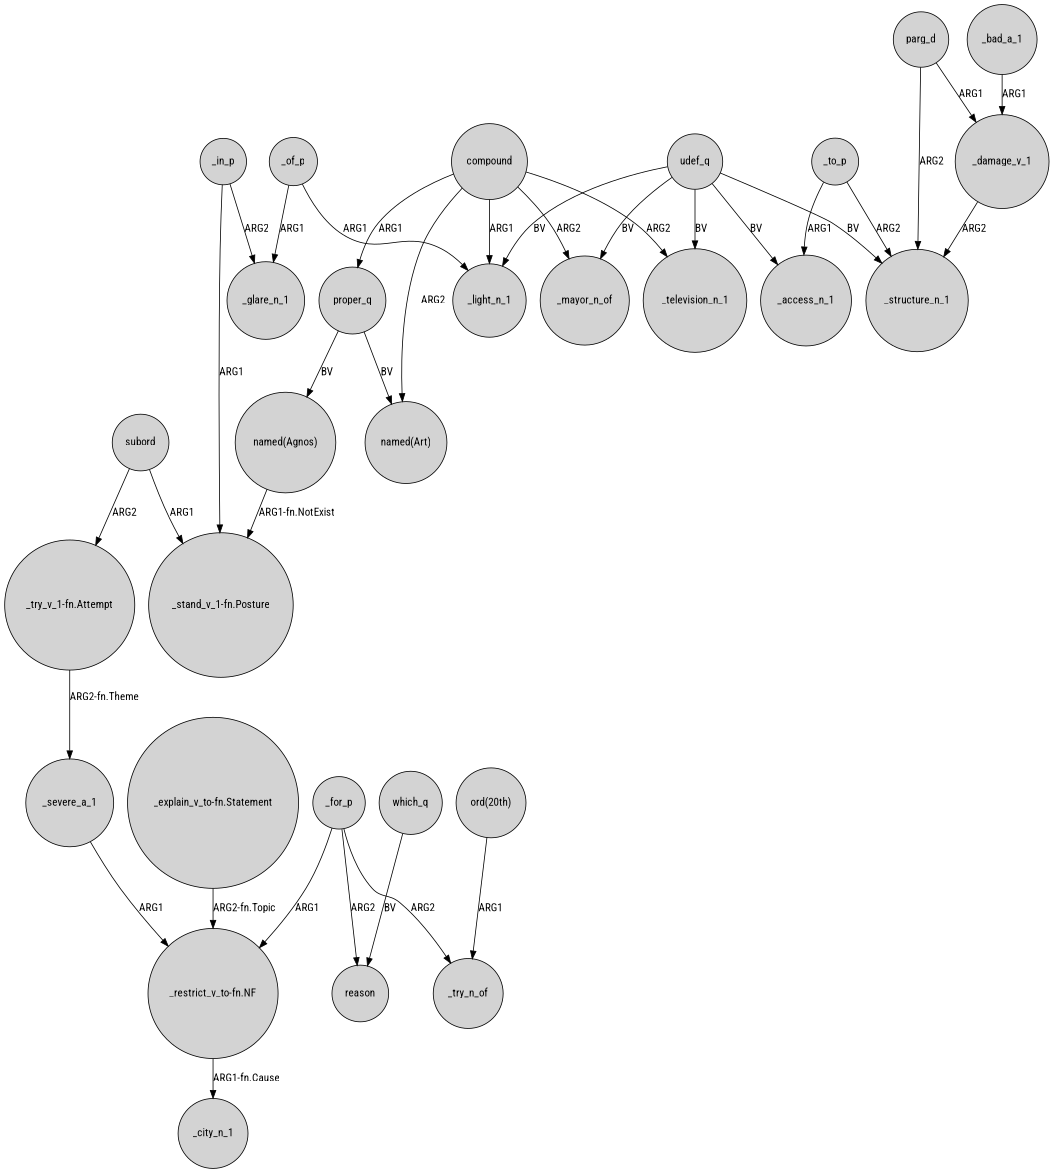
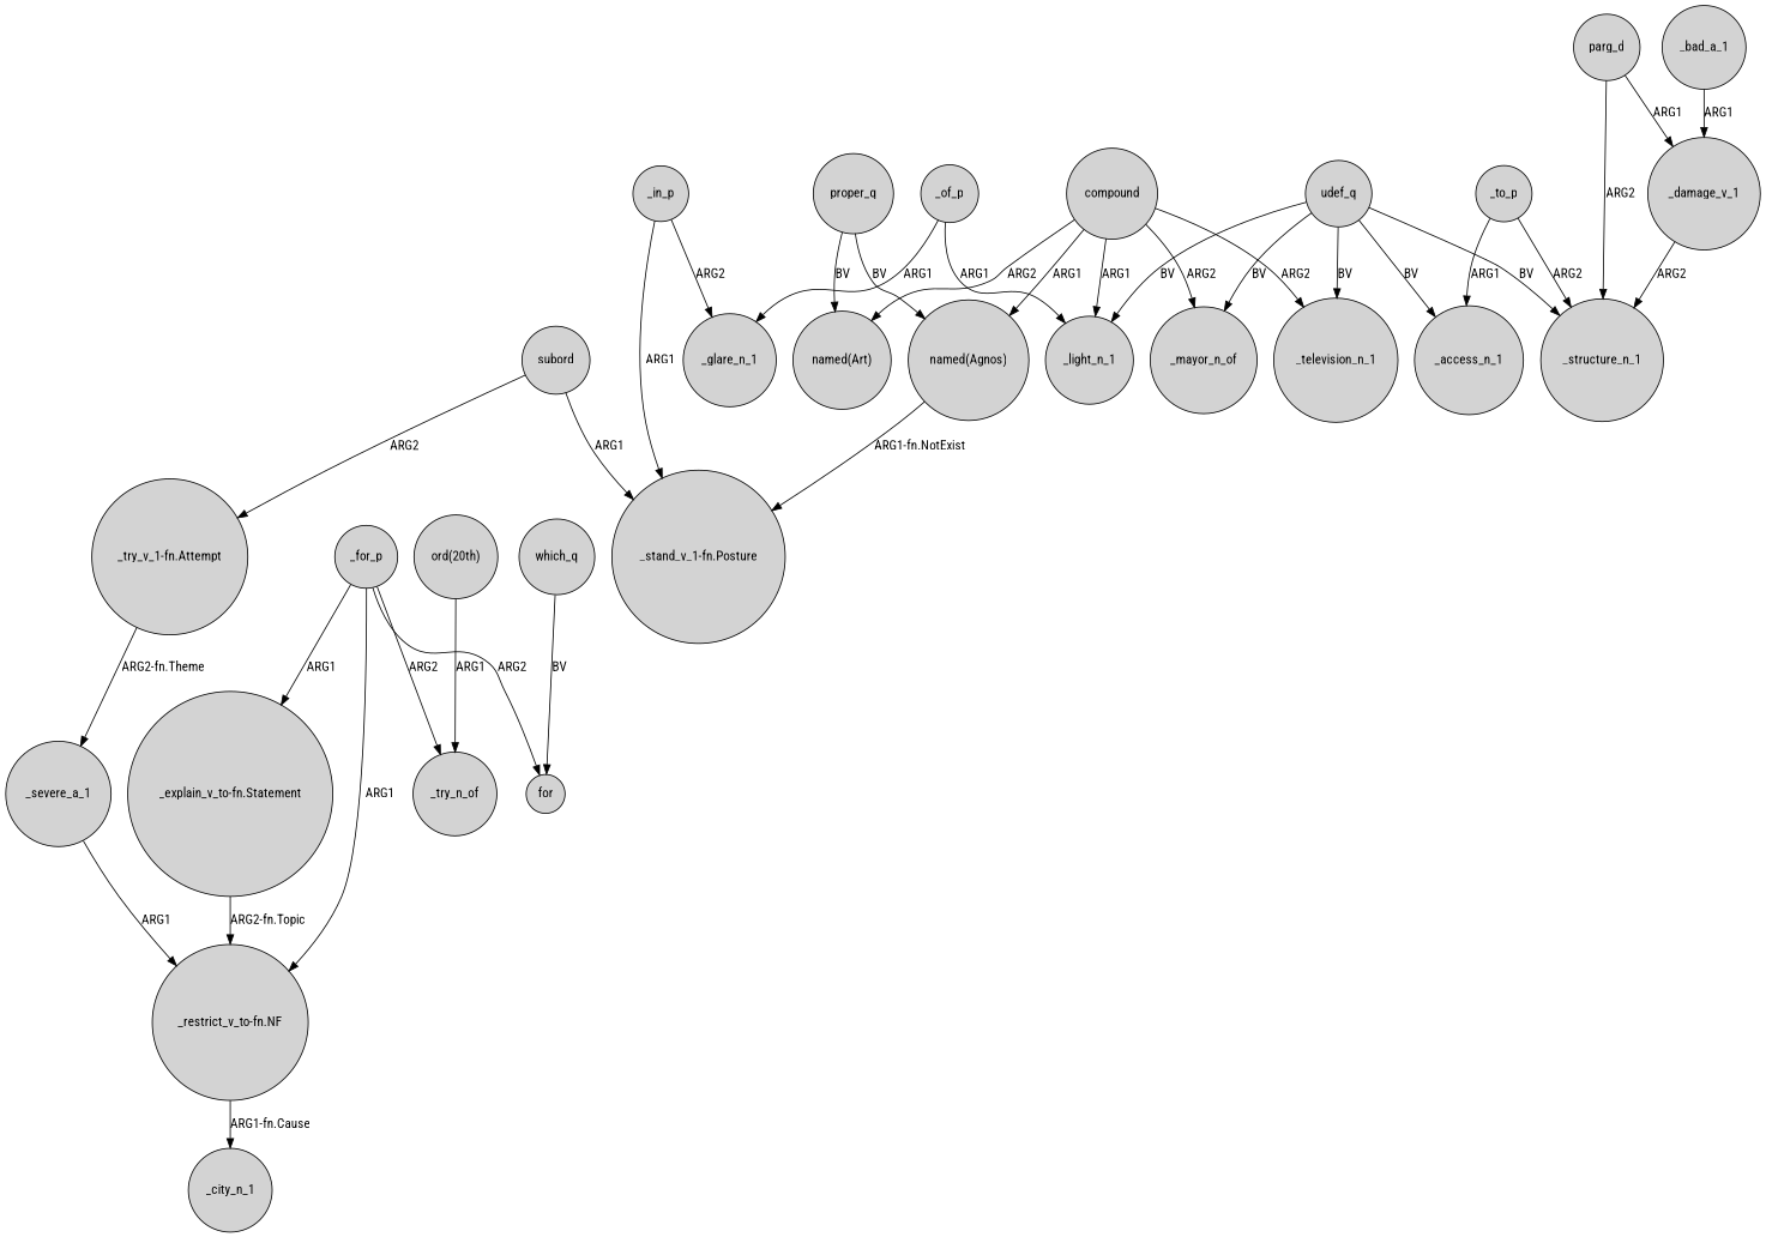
  digraph {
    fontname="Roboto Condensed"
    node [fontname="Roboto Condensed" shape=circle style=filled]
    edge [fontname="Roboto Condensed"]
    _severe_a_1
    "_restrict_v_to-fn.NF"
    _city_n_1
    _in_p
    "_stand_v_1-fn.Posture"
    _glare_n_1
    "named(Agnos)"
    compound
    _light_n_1
    _television_n_1
    _mayor_n_of
    "named(Art)"
    udef_q
    _access_n_1
    _structure_n_1
    _of_p
    subord
    "_try_v_1-fn.Attempt"
    "_explain_v_to-fn.Statement"
    _for_p
-   reason
+   reason [label=for]
    n22 [label=_try_n_of]
    parg_d
    _damage_v_1
    _bad_a_1
    which_q
    proper_q
    _to_p
    "ord(20th)"
    _severe_a_1 -> "_restrict_v_to-fn.NF" [label=ARG1]
    "_restrict_v_to-fn.NF" -> _city_n_1 [label="ARG1-fn.Cause"]
    _in_p -> "_stand_v_1-fn.Posture" [label=ARG1]
    _in_p -> _glare_n_1 [label=ARG2]
    "named(Agnos)" -> "_stand_v_1-fn.Posture" [label="ARG1-fn.NotExist"]
-   compound -> proper_q [label=ARG1]
+   compound -> "named(Agnos)" [label=ARG1]
    compound -> _light_n_1 [label=ARG1]
    compound -> _television_n_1 [label=ARG2]
    compound -> _mayor_n_of [label=ARG2]
    compound -> "named(Art)" [label=ARG2]
    udef_q -> _light_n_1 [label=BV]
    udef_q -> _television_n_1 [label=BV]
    udef_q -> _mayor_n_of [label=BV]
    udef_q -> _access_n_1 [label=BV]
    udef_q -> _structure_n_1 [label=BV]
    _of_p -> _glare_n_1 [label=ARG1]
    _of_p -> _light_n_1 [label=ARG1]
    subord -> "_stand_v_1-fn.Posture" [label=ARG1]
    subord -> "_try_v_1-fn.Attempt" [label=ARG2]
    "_try_v_1-fn.Attempt" -> _severe_a_1 [label="ARG2-fn.Theme"]
    "_explain_v_to-fn.Statement" -> "_restrict_v_to-fn.NF" [label="ARG2-fn.Topic"]
    _for_p -> "_restrict_v_to-fn.NF" [label=ARG1]
+   _for_p -> "_explain_v_to-fn.Statement" [label=ARG1]
    _for_p -> reason [label=ARG2]
    _for_p -> n22 [label=ARG2]
    parg_d -> _structure_n_1 [label=ARG2]
    parg_d -> _damage_v_1 [label=ARG1]
    _damage_v_1 -> _structure_n_1 [label=ARG2]
    _bad_a_1 -> _damage_v_1 [label=ARG1]
    which_q -> reason [label=BV]
    proper_q -> "named(Agnos)" [label=BV]
    proper_q -> "named(Art)" [label=BV]
    _to_p -> _access_n_1 [label=ARG1]
    _to_p -> _structure_n_1 [label=ARG2]
    "ord(20th)" -> n22 [label=ARG1]
  }
